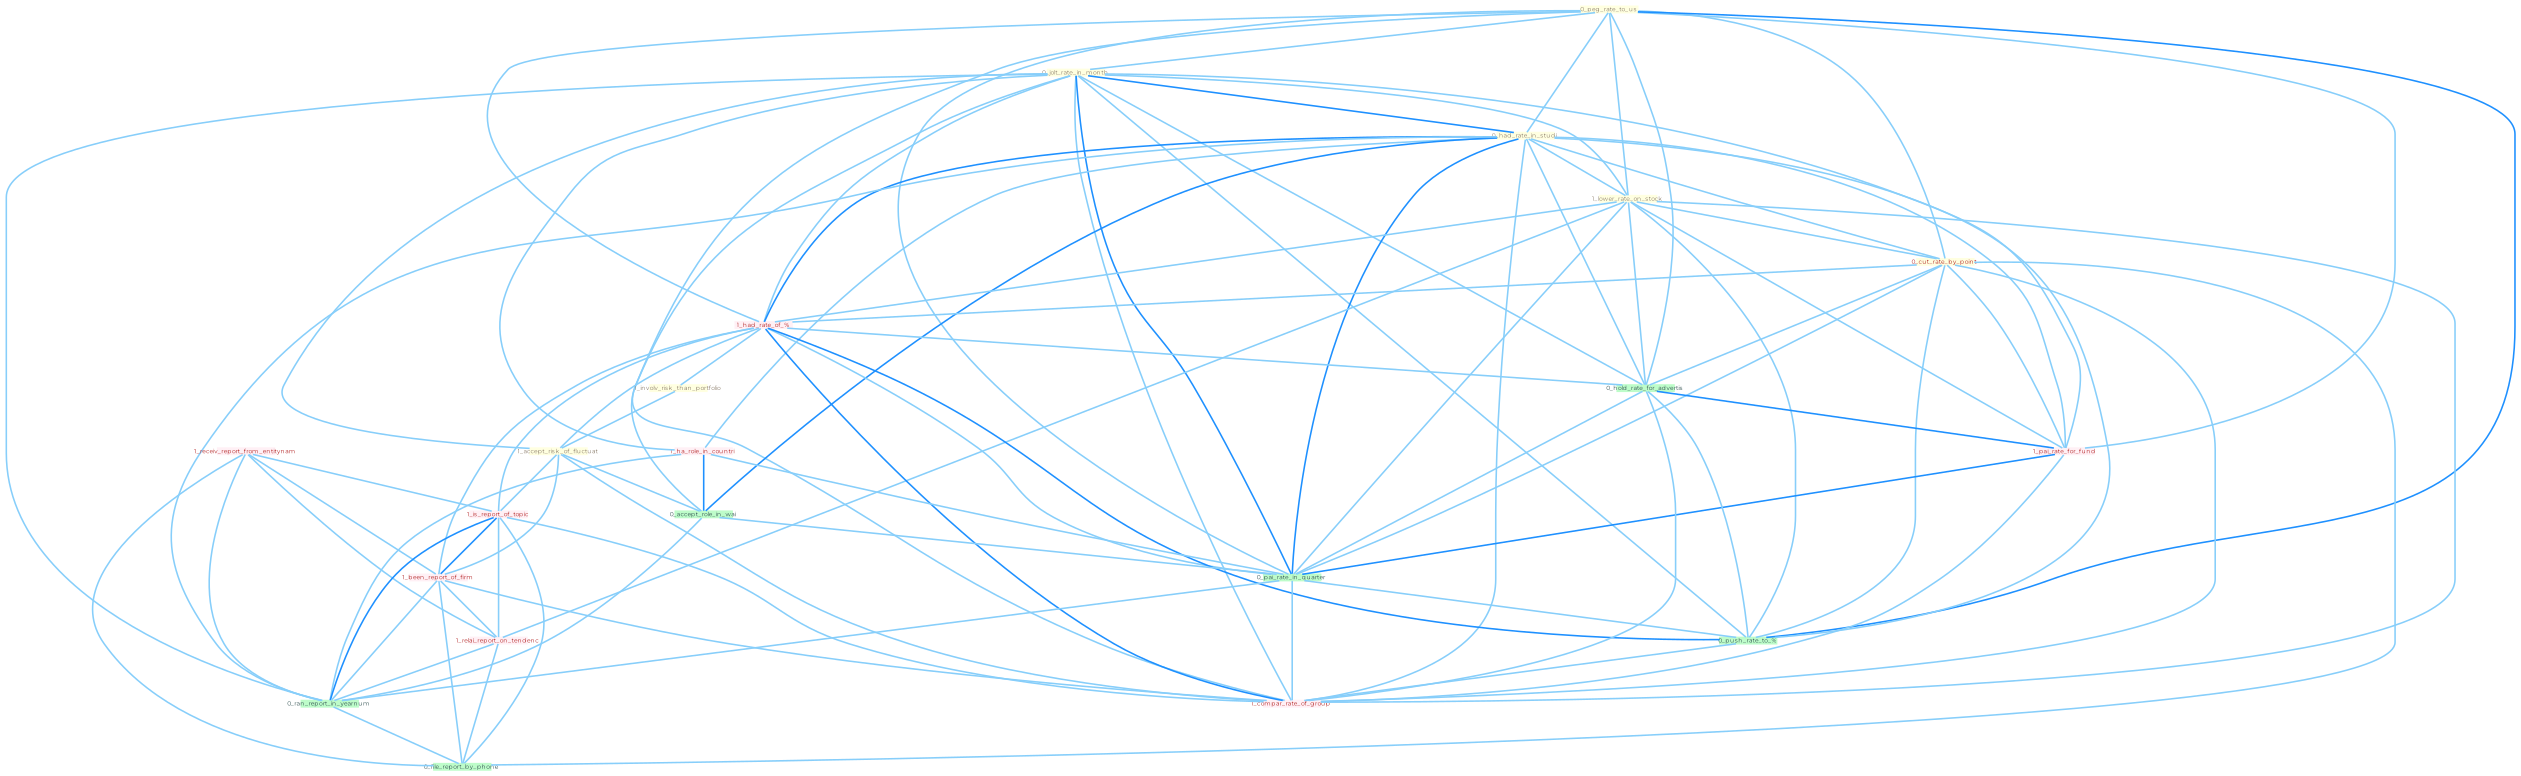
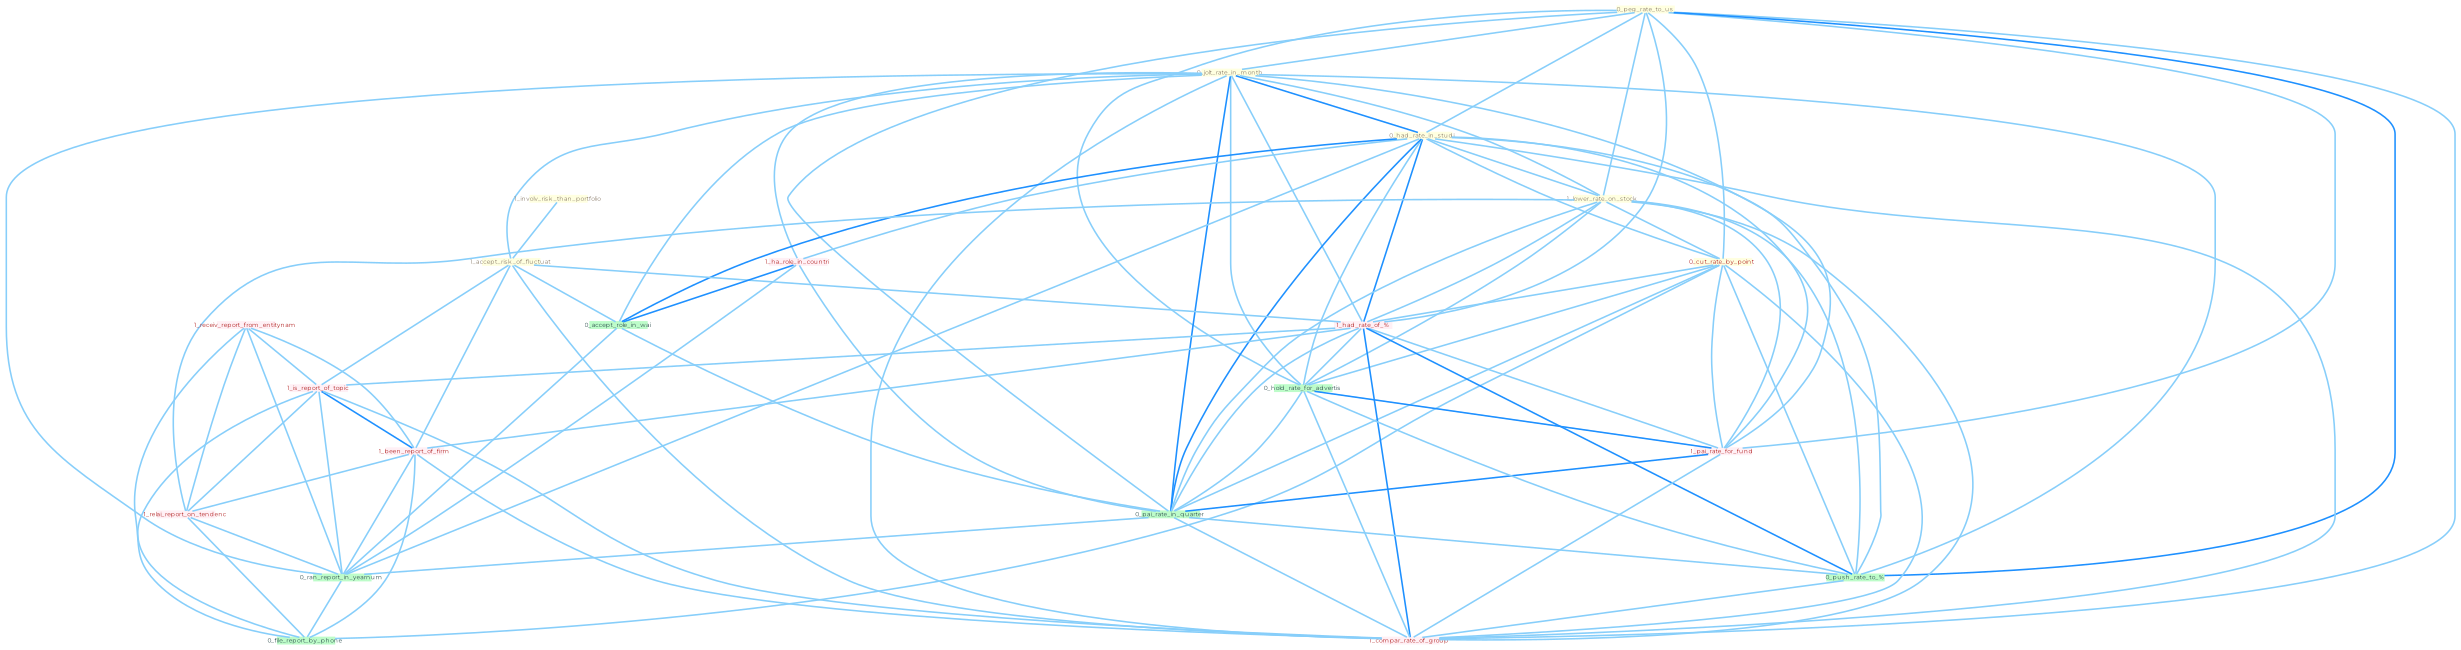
  graph {
    fontname=Montserrat
    node [color="#fff0f5" fixedsize=true fontcolor="#b22222" fontname=Montserrat fontsize=4 shape=polygon style=filled]
    edge [color="#87cefa" fontname=Montserrat w=1]
    "0_peg_rate_to_us " [color="#ffffe0" fontcolor="#8b7d6b" height=.06 width=.5]
    "0_jolt_rate_in_month " [color="#ffffe0" fontcolor="#8b7d6b" height=.06 width=.5]
    "1_involv_risk_than_portfolio " [color="#ffffe0" fontcolor="#8b7d6b" height=.06 width=.5]
    "0_had_rate_in_studi " [color="#ffffe0" fontcolor="#8b7d6b" height=.06 width=.5]
    "1_accept_risk_of_fluctuat " [color="#ffffe0" fontcolor="#8b7d6b" height=.06 width=.5]
    "1_lower_rate_on_stock " [color="#ffffe0" fontcolor="#8b7d6b" height=.06 width=.5]
    "0_cut_rate_by_point " [color="#ffffe0" height=.06 width=.5]
    "1_had_rate_of_% " [height=.06 width=.5]
    "1_ha_role_in_countri " [height=.06 width=.5]
    "1_receiv_report_from_entitynam " [height=.06 width=.5]
    "1_is_report_of_topic " [height=.06 width=.5]
    "1_been_report_of_firm " [height=.06 width=.5]
    "1_pai_rate_for_fund " [height=.06 width=.5]
    "1_relai_report_on_tendenc " [height=.06 width=.5]
    "1_compar_rate_of_group " [height=.06 width=.5]
    "0_hold_rate_for_advertis " [color="#BDFCC9" fontcolor="#2f4f4f" height=.06 width=.5]
    "0_pai_rate_in_quarter " [color="#BDFCC9" fontcolor="#2f4f4f" height=.06 width=.5]
    "0_push_rate_to_% " [color="#BDFCC9" fontcolor="#2f4f4f" height=.06 width=.5]
    "0_accept_role_in_wai " [color="#BDFCC9" fontcolor="#2f4f4f" height=.06 width=.5]
    "0_ran_report_in_yearnum " [color="#BDFCC9" fontcolor="#2f4f4f" height=.06 width=.5]
    "0_file_report_by_phone " [color="#BDFCC9" fontcolor="#2f4f4f" height=.06 width=.5]
    subgraph sub_1 {
      "0_peg_rate_to_us "
      "0_jolt_rate_in_month "
      "1_involv_risk_than_portfolio "
      "0_had_rate_in_studi "
      "1_accept_risk_of_fluctuat "
      "1_lower_rate_on_stock "
      "0_cut_rate_by_point "
    }
    subgraph sub_2 {
      "1_had_rate_of_% "
      "1_ha_role_in_countri "
      "1_receiv_report_from_entitynam "
      "1_is_report_of_topic "
      "1_been_report_of_firm "
      "1_pai_rate_for_fund "
      "1_relai_report_on_tendenc "
      "1_compar_rate_of_group "
    }
    "0_peg_rate_to_us " -- "0_jolt_rate_in_month "
    "0_peg_rate_to_us " -- "0_had_rate_in_studi "
    "0_peg_rate_to_us " -- "1_lower_rate_on_stock "
    "0_peg_rate_to_us " -- "0_cut_rate_by_point "
    "0_peg_rate_to_us " -- "1_had_rate_of_% "
    "0_peg_rate_to_us " -- "1_pai_rate_for_fund "
    "0_peg_rate_to_us " -- "1_compar_rate_of_group "
    "0_peg_rate_to_us " -- "0_hold_rate_for_advertis "
    "0_peg_rate_to_us " -- "0_pai_rate_in_quarter "
    "0_peg_rate_to_us " -- "0_push_rate_to_% " [color="#1e90ff" w=2]
    "0_jolt_rate_in_month " -- "0_had_rate_in_studi " [color="#1e90ff" w=2]
    "0_jolt_rate_in_month " -- "1_accept_risk_of_fluctuat "
    "0_jolt_rate_in_month " -- "1_lower_rate_on_stock "
    "0_jolt_rate_in_month " -- "1_had_rate_of_% "
    "0_jolt_rate_in_month " -- "1_ha_role_in_countri "
    "0_jolt_rate_in_month " -- "1_pai_rate_for_fund "
    "0_jolt_rate_in_month " -- "1_compar_rate_of_group "
    "0_jolt_rate_in_month " -- "0_hold_rate_for_advertis "
    "0_jolt_rate_in_month " -- "0_pai_rate_in_quarter " [color="#1e90ff" w=2]
    "0_jolt_rate_in_month " -- "0_push_rate_to_% "
    "0_jolt_rate_in_month " -- "0_accept_role_in_wai "
    "0_jolt_rate_in_month " -- "0_ran_report_in_yearnum "
    "1_involv_risk_than_portfolio " -- "1_accept_risk_of_fluctuat "
    "0_had_rate_in_studi " -- "1_lower_rate_on_stock "
    "0_had_rate_in_studi " -- "0_cut_rate_by_point "
    "0_had_rate_in_studi " -- "1_had_rate_of_% " [color="#1e90ff" w=2]
    "0_had_rate_in_studi " -- "1_ha_role_in_countri "
    "0_had_rate_in_studi " -- "1_pai_rate_for_fund "
    "0_had_rate_in_studi " -- "1_compar_rate_of_group "
    "0_had_rate_in_studi " -- "0_hold_rate_for_advertis "
    "0_had_rate_in_studi " -- "0_pai_rate_in_quarter " [color="#1e90ff" w=2]
    "0_had_rate_in_studi " -- "0_push_rate_to_% "
    "0_had_rate_in_studi " -- "0_accept_role_in_wai " [color="#1e90ff"]
    "0_had_rate_in_studi " -- "0_ran_report_in_yearnum "
    "1_accept_risk_of_fluctuat " -- "1_had_rate_of_% "
    "1_accept_risk_of_fluctuat " -- "1_is_report_of_topic "
    "1_accept_risk_of_fluctuat " -- "1_been_report_of_firm "
    "1_accept_risk_of_fluctuat " -- "1_compar_rate_of_group "
    "1_accept_risk_of_fluctuat " -- "0_accept_role_in_wai "
    "1_lower_rate_on_stock " -- "0_cut_rate_by_point "
    "1_lower_rate_on_stock " -- "1_had_rate_of_% "
    "1_lower_rate_on_stock " -- "1_pai_rate_for_fund "
    "1_lower_rate_on_stock " -- "1_relai_report_on_tendenc "
    "1_lower_rate_on_stock " -- "1_compar_rate_of_group "
    "1_lower_rate_on_stock " -- "0_hold_rate_for_advertis "
    "1_lower_rate_on_stock " -- "0_pai_rate_in_quarter "
    "1_lower_rate_on_stock " -- "0_push_rate_to_% "
    "0_cut_rate_by_point " -- "1_had_rate_of_% "
    "0_cut_rate_by_point " -- "1_pai_rate_for_fund "
    "0_cut_rate_by_point " -- "1_compar_rate_of_group "
    "0_cut_rate_by_point " -- "0_hold_rate_for_advertis "
    "0_cut_rate_by_point " -- "0_pai_rate_in_quarter "
    "0_cut_rate_by_point " -- "0_push_rate_to_% "
    "0_cut_rate_by_point " -- "0_file_report_by_phone "
    "1_had_rate_of_% " -- "1_is_report_of_topic "
    "1_had_rate_of_% " -- "1_been_report_of_firm "
-   "1_had_rate_of_% " -- "1_involv_risk_than_portfolio "
+   "1_had_rate_of_% " -- "1_pai_rate_for_fund "
    "1_had_rate_of_% " -- "1_compar_rate_of_group " [color="#1e90ff" w=2]
    "1_had_rate_of_% " -- "0_hold_rate_for_advertis "
    "1_had_rate_of_% " -- "0_pai_rate_in_quarter "
    "1_had_rate_of_% " -- "0_push_rate_to_% " [color="#1e90ff" w=2]
    "1_ha_role_in_countri " -- "0_pai_rate_in_quarter "
    "1_ha_role_in_countri " -- "0_accept_role_in_wai " [color="#1e90ff" w=2]
    "1_ha_role_in_countri " -- "0_ran_report_in_yearnum "
    "1_receiv_report_from_entitynam " -- "1_is_report_of_topic "
    "1_receiv_report_from_entitynam " -- "1_been_report_of_firm "
    "1_receiv_report_from_entitynam " -- "1_relai_report_on_tendenc "
    "1_receiv_report_from_entitynam " -- "0_ran_report_in_yearnum "
    "1_receiv_report_from_entitynam " -- "0_file_report_by_phone "
    "1_is_report_of_topic " -- "1_been_report_of_firm " [color="#1e90ff" w=2]
    "1_is_report_of_topic " -- "1_relai_report_on_tendenc "
    "1_is_report_of_topic " -- "1_compar_rate_of_group "
-   "1_is_report_of_topic " -- "0_ran_report_in_yearnum " [color="#1e90ff"]
+   "1_is_report_of_topic " -- "0_ran_report_in_yearnum "
    "1_is_report_of_topic " -- "0_file_report_by_phone "
    "1_been_report_of_firm " -- "1_relai_report_on_tendenc "
    "1_been_report_of_firm " -- "1_compar_rate_of_group "
    "1_been_report_of_firm " -- "0_ran_report_in_yearnum "
    "1_been_report_of_firm " -- "0_file_report_by_phone "
    "1_pai_rate_for_fund " -- "1_compar_rate_of_group "
    "1_pai_rate_for_fund " -- "0_pai_rate_in_quarter " [color="#1e90ff" w=2]
    "1_relai_report_on_tendenc " -- "0_ran_report_in_yearnum "
    "1_relai_report_on_tendenc " -- "0_file_report_by_phone "
    "0_hold_rate_for_advertis " -- "1_pai_rate_for_fund " [color="#1e90ff" w=2]
    "0_hold_rate_for_advertis " -- "1_compar_rate_of_group "
    "0_hold_rate_for_advertis " -- "0_pai_rate_in_quarter "
    "0_hold_rate_for_advertis " -- "0_push_rate_to_% "
    "0_pai_rate_in_quarter " -- "1_compar_rate_of_group "
    "0_pai_rate_in_quarter " -- "0_push_rate_to_% "
    "0_pai_rate_in_quarter " -- "0_ran_report_in_yearnum "
    "0_push_rate_to_% " -- "1_compar_rate_of_group "
    "0_accept_role_in_wai " -- "0_pai_rate_in_quarter "
    "0_accept_role_in_wai " -- "0_ran_report_in_yearnum "
    "0_ran_report_in_yearnum " -- "0_file_report_by_phone "
  }
